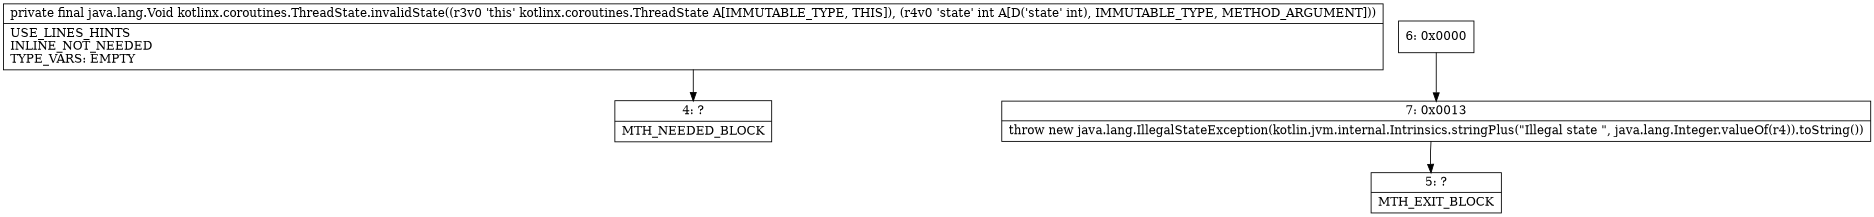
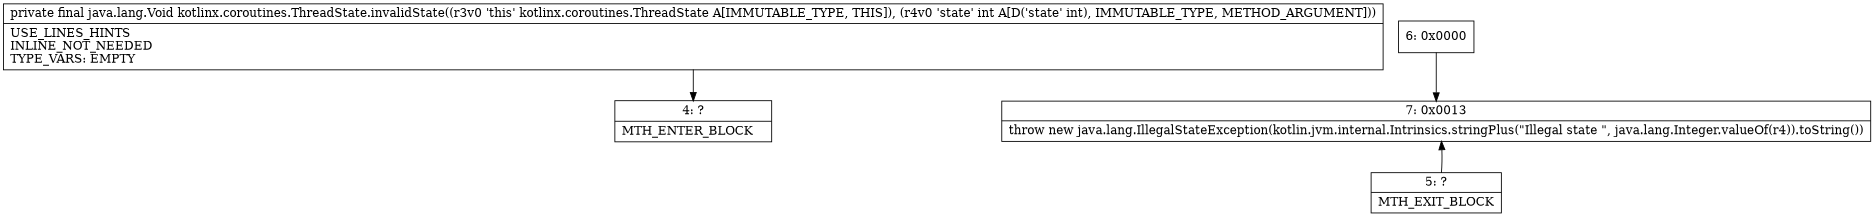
  digraph {
    fontname="DejaVu Serif"
    node [fontname="DejaVu Serif" shape=record]
    edge [fontname="DejaVu Serif"]
-   n1 [label="{4\:\ ?|MTH_NEEDED_BLOCK\l}"]
+   n1 [label="{4\:\ ?|MTH_ENTER_BLOCK\l}"]
    n2 [label="{6\:\ 0x0000}"]
    n3 [label="{7\:\ 0x0013|throw new java.lang.IllegalStateException(kotlin.jvm.internal.Intrinsics.stringPlus(\"Illegal state \", java.lang.Integer.valueOf(r4)).toString())\l}"]
    n4 [label="{5\:\ ?|MTH_EXIT_BLOCK\l}"]
    n5 [label="{private final java.lang.Void kotlinx.coroutines.ThreadState.invalidState((r3v0 'this' kotlinx.coroutines.ThreadState A[IMMUTABLE_TYPE, THIS]), (r4v0 'state' int A[D('state' int), IMMUTABLE_TYPE, METHOD_ARGUMENT]))  | USE_LINES_HINTS\lINLINE_NOT_NEEDED\lTYPE_VARS: EMPTY\l}"]
    n2 -> n3
-   n3 -> n4
+   n4 -> n3
    n5 -> n1
  }
